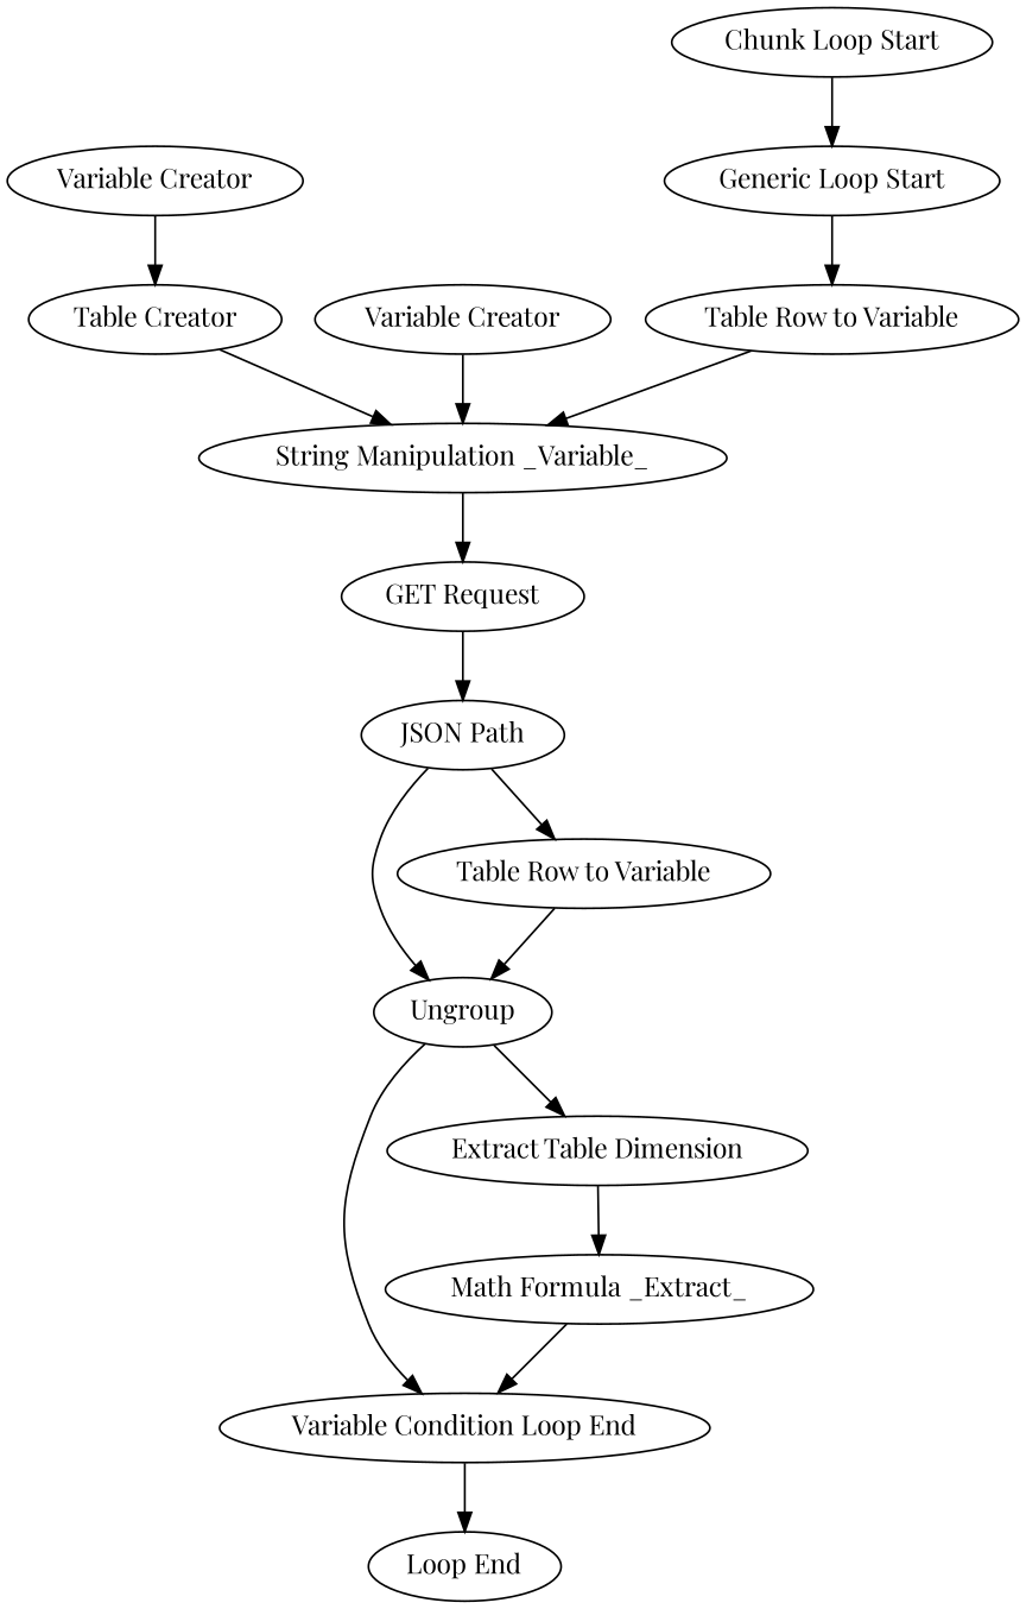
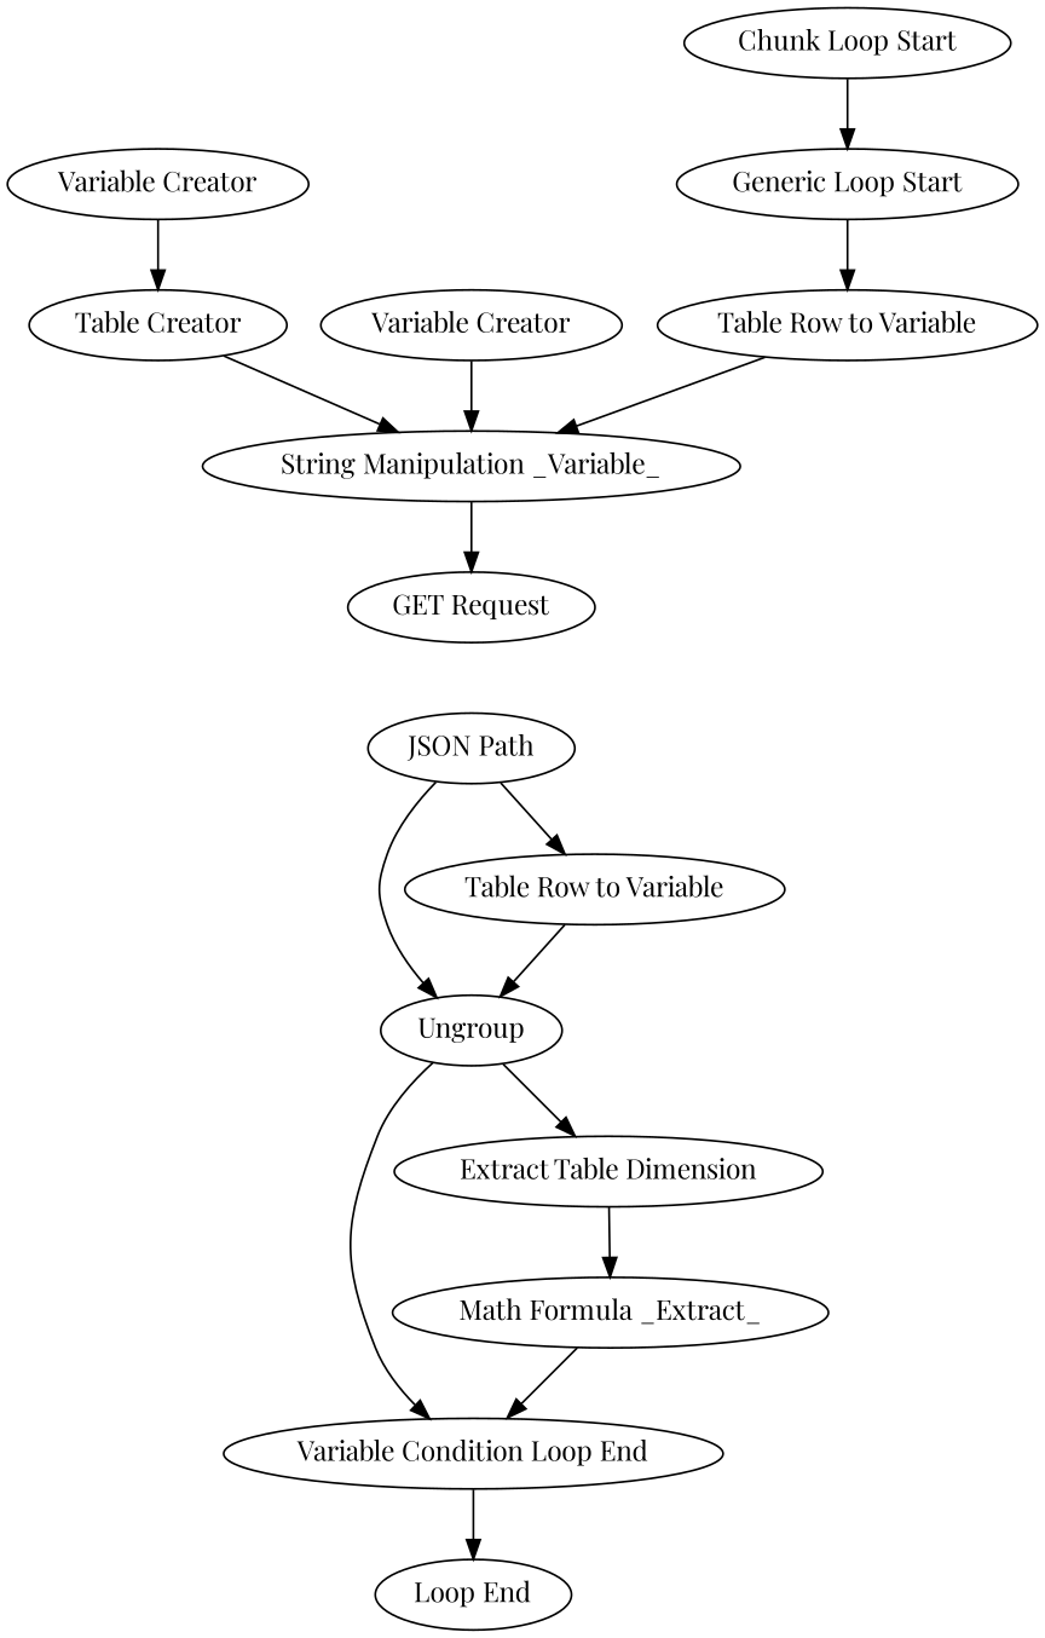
  digraph {
    fontname="Playfair Display"
    rankdir=TB
    node [fontname="Playfair Display"]
    edge [fontname="Playfair Display"]
    n1 [label="JSON Path"]
    n2 [label=Ungroup]
    n3 [label="Table Row to Variable"]
    n4 [label="Variable Condition Loop End"]
    n5 [label="Extract Table Dimension"]
    n6 [label="GET Request"]
    n7 [label="Loop End"]
    n8 [label="Math Formula _Extract_"]
    n9 [label="Table Creator"]
    n10 [label="String Manipulation _Variable_"]
    n11 [label="Chunk Loop Start"]
    n12 [label="Generic Loop Start"]
    n13 [label="Variable Creator"]
    n14 [label="Table Row to Variable"]
    n15 [label="Variable Creator"]
    n1 -> n2
    n1 -> n3
    n2 -> n4
    n2 -> n5
    n3 -> n2
    n4 -> n7
    n5 -> n8
-   n6 -> n1
    n8 -> n4
    n9 -> n10
    n10 -> n6
    n11 -> n12
    n12 -> n14
    n13 -> n10
    n14 -> n10
    n15 -> n9
  }
